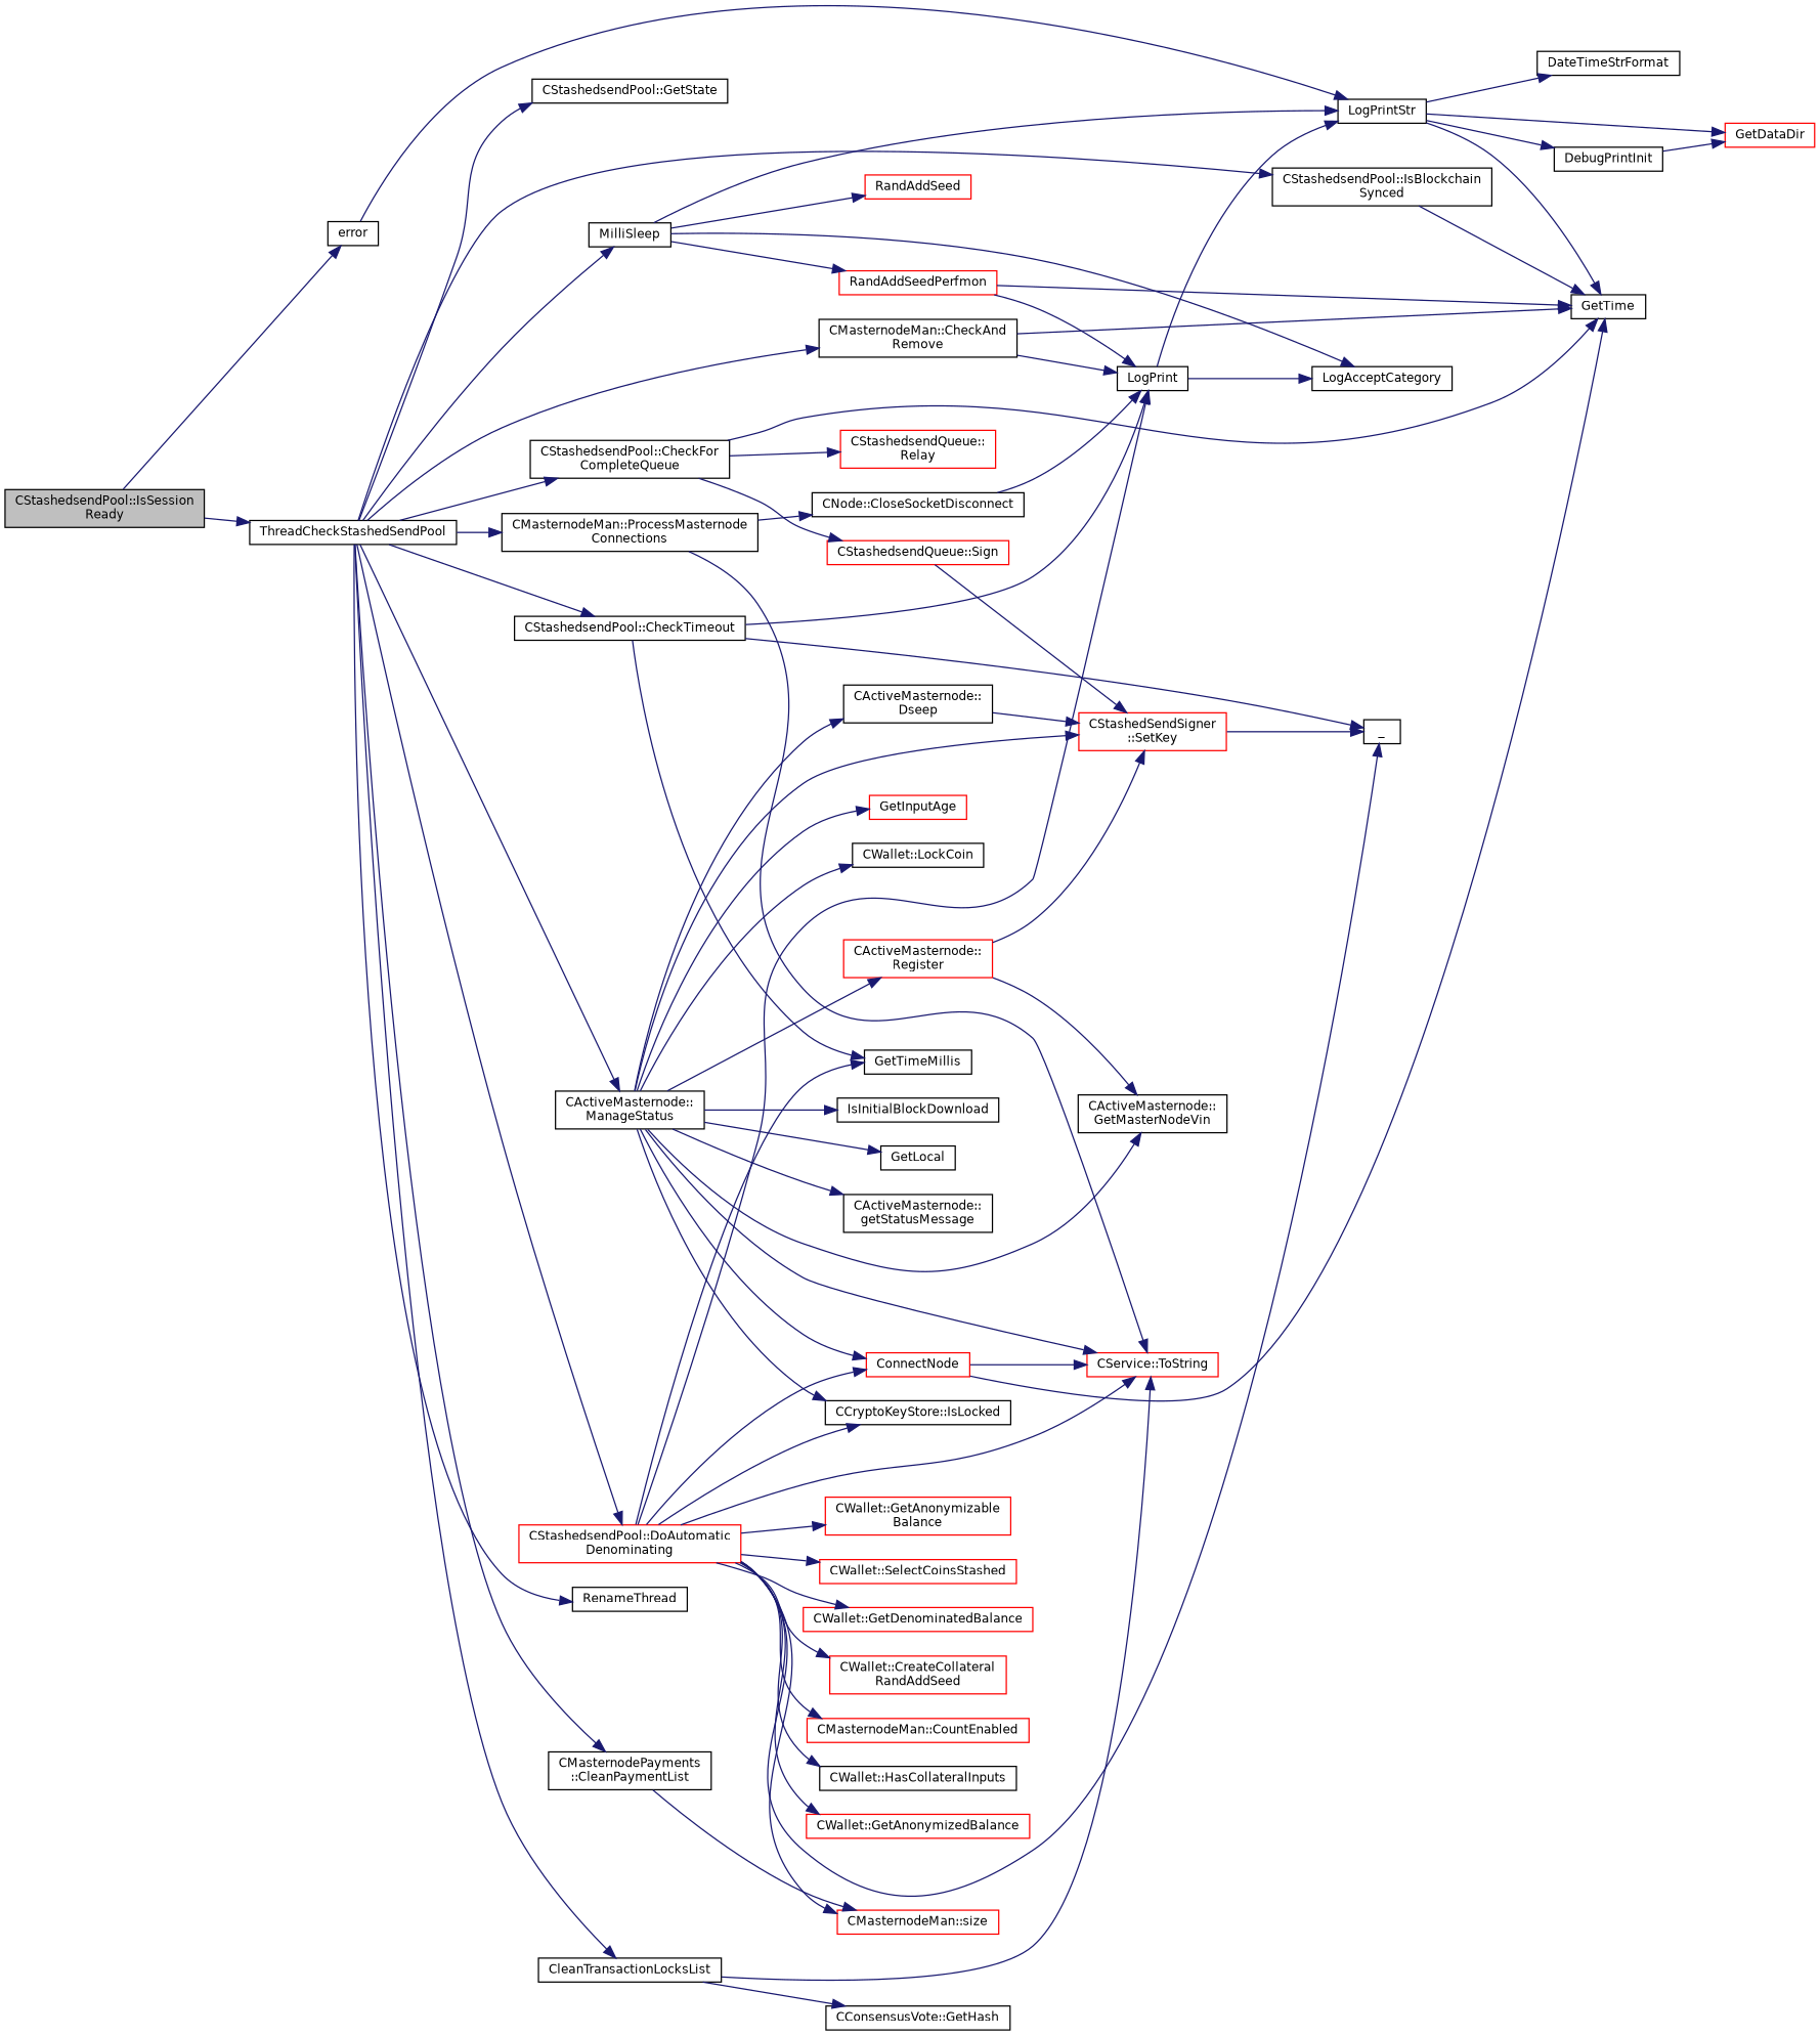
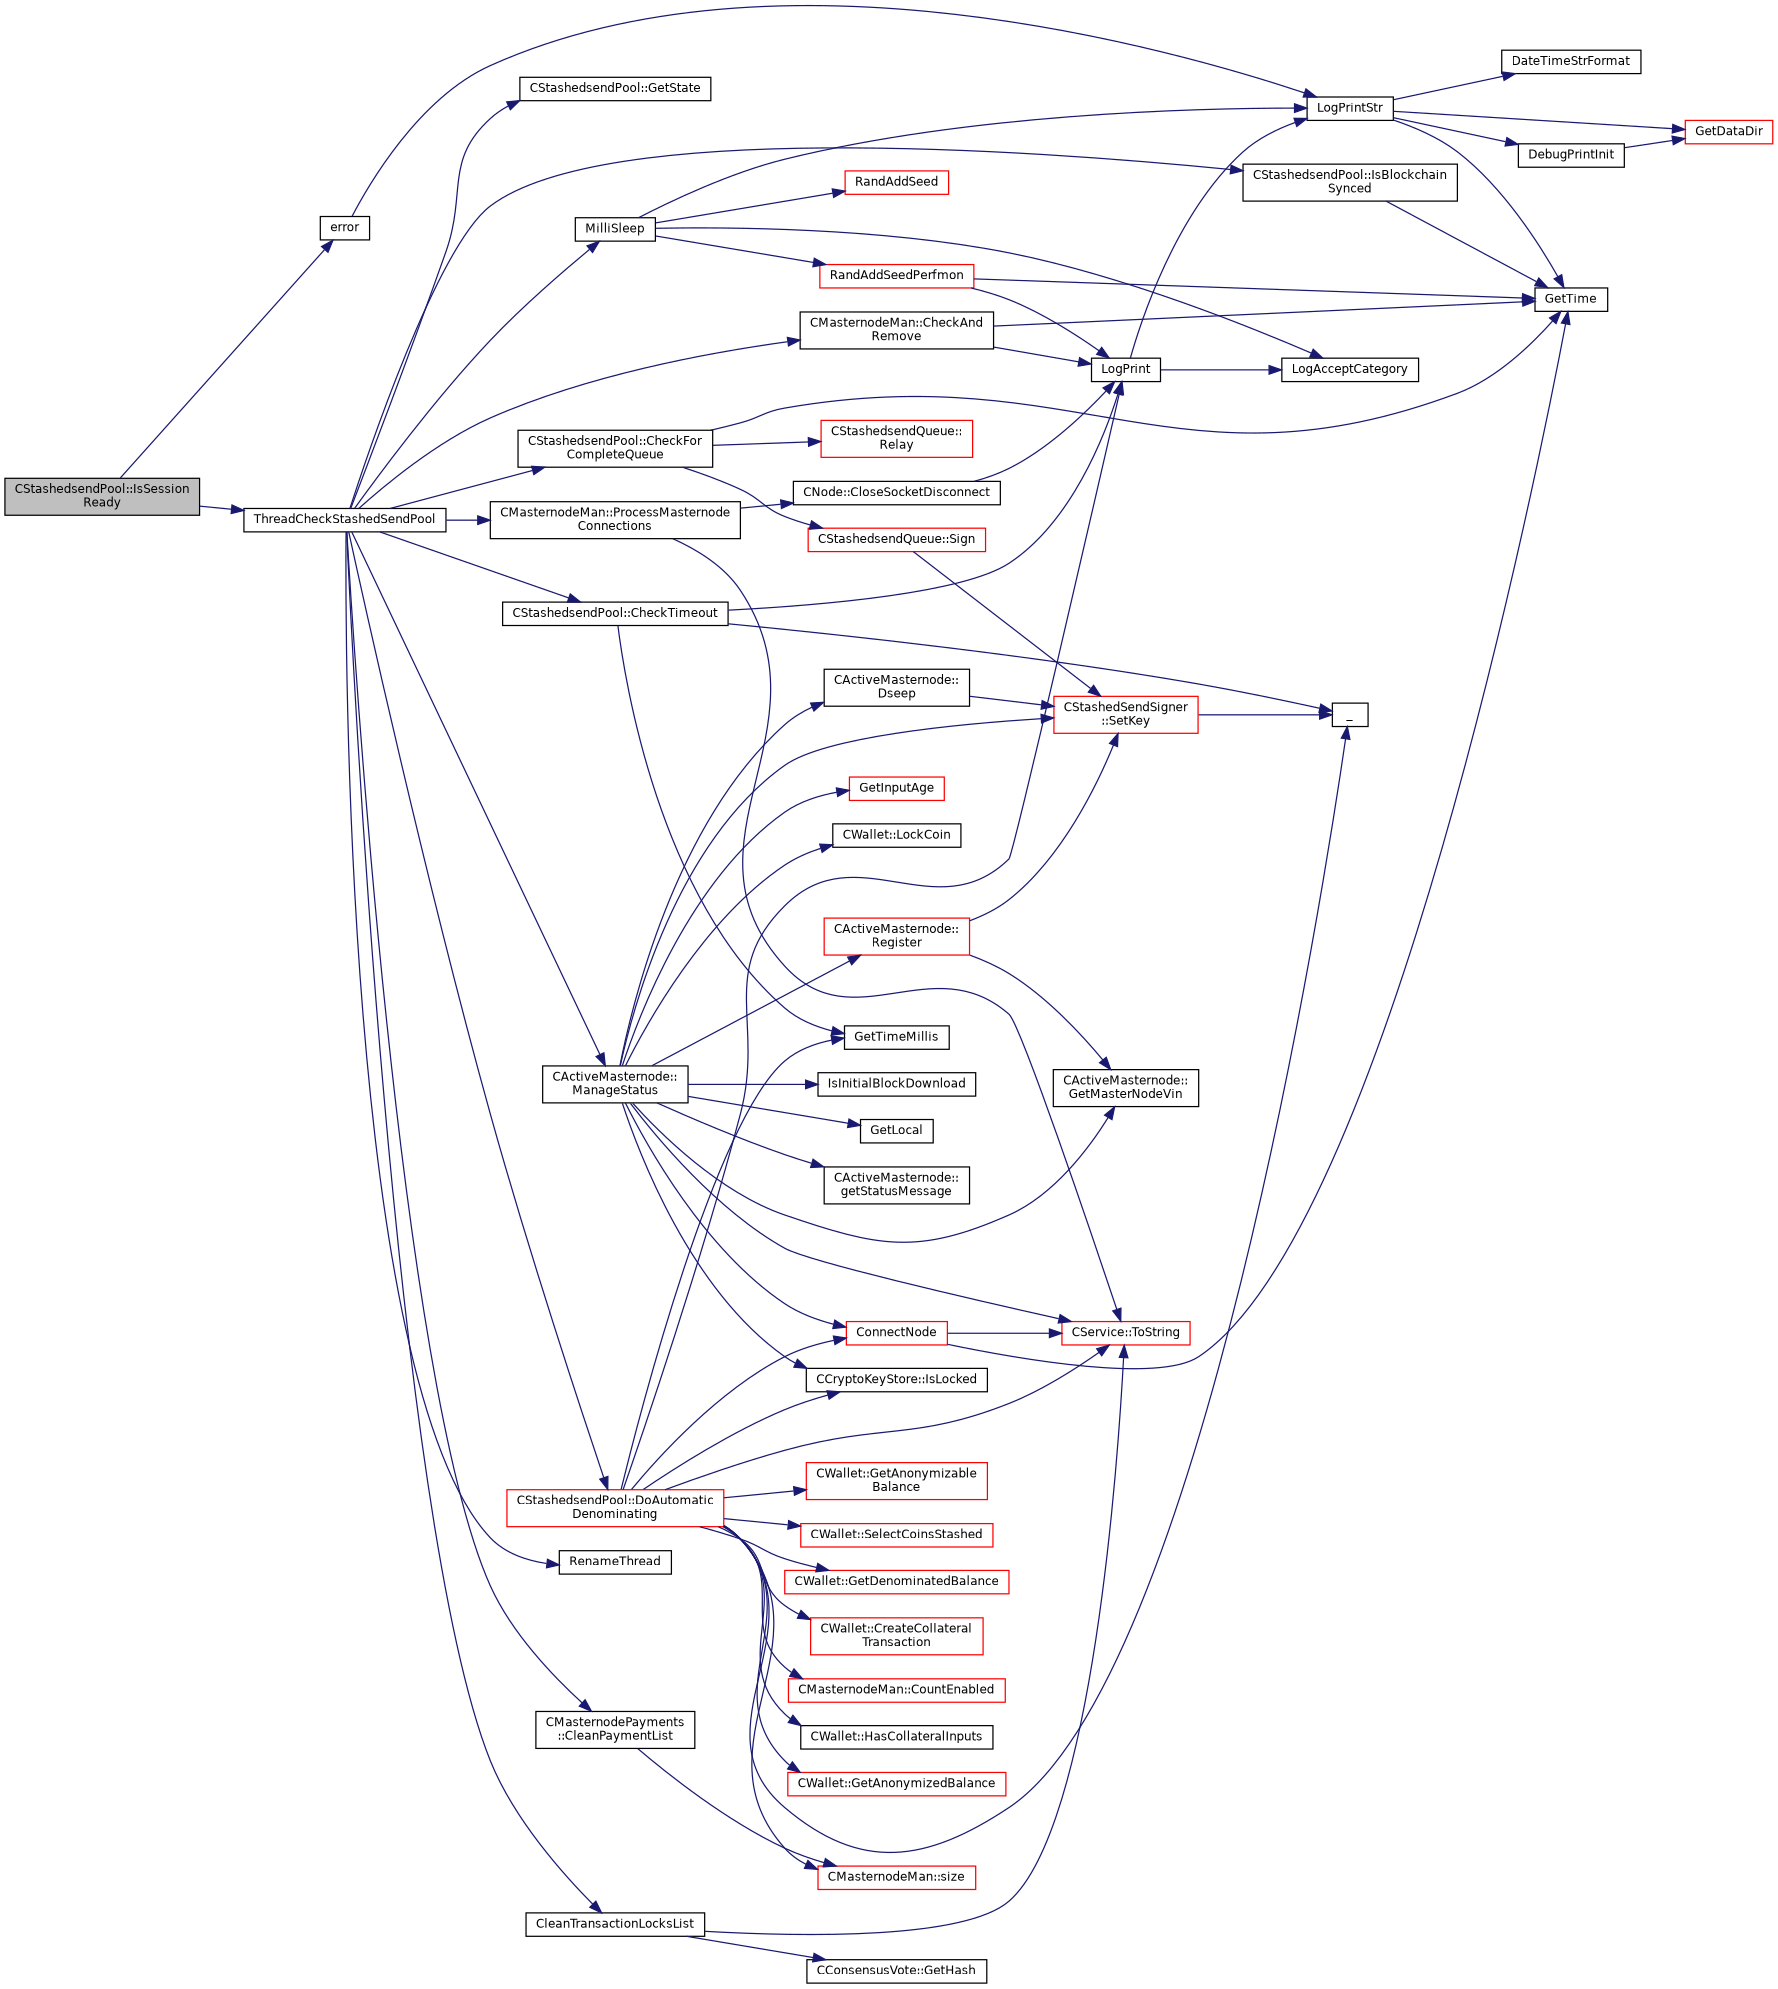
  digraph {
    rankdir=LR
    node [color=black fillcolor=white fontname=Helvetica fontsize=10 shape=record style=filled]
    edge [color=midnightblue fontname=Helvetica fontsize=10 labelfontname=Helvetica labelfontsize=10 style=solid]
    n1 [fillcolor=grey75 fontcolor=black height=0.2 label="CStashedsendPool::IsSession\lReady" width=0.4]
    n2 [height=0.2 label=error width=0.4]
    n3 [height=0.2 label=ThreadCheckStashedSendPool width=0.4]
    n4 [height=0.2 label=LogPrintStr width=0.4]
    n5 [height=0.2 label=RenameThread width=0.4]
    n6 [height=0.2 label=MilliSleep width=0.4]
    n7 [height=0.2 label="CStashedsendPool::IsBlockchain\lSynced" width=0.4]
    n8 [height=0.2 label="CActiveMasternode::\lManageStatus" width=0.4]
    n9 [height=0.2 label="CMasternodeMan::CheckAnd\lRemove" width=0.4]
    n10 [height=0.2 label="CMasternodeMan::ProcessMasternode\lConnections" width=0.4]
    n11 [height=0.2 label="CMasternodePayments\l::CleanPaymentList" width=0.4]
    n12 [height=0.2 label=CleanTransactionLocksList width=0.4]
    n13 [height=0.2 label="CStashedsendPool::CheckTimeout" width=0.4]
    n14 [height=0.2 label="CStashedsendPool::CheckFor\lCompleteQueue" width=0.4]
    n15 [height=0.2 label="CStashedsendPool::GetState" width=0.4]
    n16 [color=red height=0.2 label="CStashedsendPool::DoAutomatic\lDenominating" width=0.4]
    n17 [height=0.2 label=DebugPrintInit width=0.4]
    n18 [color=red height=0.2 label=GetDataDir width=0.4]
    n19 [height=0.2 label=DateTimeStrFormat width=0.4]
    n20 [height=0.2 label=GetTime width=0.4]
    n21 [color=red height=0.2 label=RandAddSeed width=0.4]
    n22 [color=red height=0.2 label=RandAddSeedPerfmon width=0.4]
    n23 [height=0.2 label=LogAcceptCategory width=0.4]
    n24 [height=0.2 label=IsInitialBlockDownload width=0.4]
    n25 [height=0.2 label=GetLocal width=0.4]
    n26 [height=0.2 label="CActiveMasternode::\lgetStatusMessage" width=0.4]
    n27 [color=red height=0.2 label="CService::ToString" width=0.4]
    n28 [color=red height=0.2 label=ConnectNode width=0.4]
    n29 [height=0.2 label="CCryptoKeyStore::IsLocked" width=0.4]
    n30 [height=0.2 label="CActiveMasternode::\lGetMasterNodeVin" width=0.4]
    n31 [color=red height=0.2 label=GetInputAge width=0.4]
    n32 [height=0.2 label="CWallet::LockCoin" width=0.4]
    n33 [color=red height=0.2 label="CStashedSendSigner\l::SetKey" width=0.4]
    n34 [color=red height=0.2 label="CActiveMasternode::\lRegister" width=0.4]
    n35 [height=0.2 label="CActiveMasternode::\lDseep" width=0.4]
    n36 [height=0.2 label=LogPrint width=0.4]
    n37 [height=0.2 label="CNode::CloseSocketDisconnect" width=0.4]
    n38 [color=red height=0.2 label="CMasternodeMan::size" width=0.4]
    n39 [height=0.2 label="CConsensusVote::GetHash" width=0.4]
    n40 [height=0.2 label=_ width=0.4]
    n41 [height=0.2 label=GetTimeMillis width=0.4]
    n42 [color=red height=0.2 label="CStashedsendQueue::Sign" width=0.4]
    n43 [color=red height=0.2 label="CStashedsendQueue::\lRelay" width=0.4]
    n44 [height=0.2 label="CWallet::HasCollateralInputs" width=0.4]
    n45 [color=red height=0.2 label="CWallet::GetAnonymizedBalance" width=0.4]
    n46 [color=red height=0.2 label="CWallet::GetAnonymizable\lBalance" width=0.4]
    n47 [color=red height=0.2 label="CWallet::SelectCoinsStashed" width=0.4]
    n48 [color=red height=0.2 label="CWallet::GetDenominatedBalance" width=0.4]
-   n49 [color=red height=0.2 label="CWallet::CreateCollateral\lRandAddSeed" width=0.4]
+   n49 [color=red height=0.2 label="CWallet::CreateCollateral\lTransaction" width=0.4]
    n50 [color=red height=0.2 label="CMasternodeMan::CountEnabled" width=0.4]
    n1 -> n2
    n1 -> n3
    n2 -> n4
    n3 -> n5
    n3 -> n6
    n3 -> n7
    n3 -> n8
    n3 -> n9
    n3 -> n10
    n3 -> n11
    n3 -> n12
    n3 -> n13
    n3 -> n14
    n3 -> n15
    n3 -> n16
    n4 -> n17
    n4 -> n18
    n4 -> n19
    n4 -> n20
    n6 -> n4
    n6 -> n21
    n6 -> n22
    n6 -> n23
    n7 -> n20
    n8 -> n24
    n8 -> n25
    n8 -> n26
    n8 -> n27
    n8 -> n28
    n8 -> n29
    n8 -> n30
    n8 -> n31
    n8 -> n32
    n8 -> n33
    n8 -> n34
    n8 -> n35
    n9 -> n20
    n9 -> n36
    n10 -> n27
    n10 -> n37
    n11 -> n38
    n12 -> n27
    n12 -> n39
    n13 -> n36
    n13 -> n40
    n13 -> n41
    n14 -> n20
    n14 -> n42
    n14 -> n43
    n16 -> n27
    n16 -> n28
    n16 -> n29
    n16 -> n36
    n16 -> n38
    n16 -> n40
    n16 -> n41
    n16 -> n44
    n16 -> n45
    n16 -> n46
    n16 -> n47
    n16 -> n48
    n16 -> n49
    n16 -> n50
    n17 -> n18
    n22 -> n20
    n22 -> n36
    n28 -> n20
    n28 -> n27
    n33 -> n40
    n34 -> n30
    n34 -> n33
    n35 -> n33
    n36 -> n4
    n36 -> n23
    n37 -> n36
    n42 -> n33
  }
